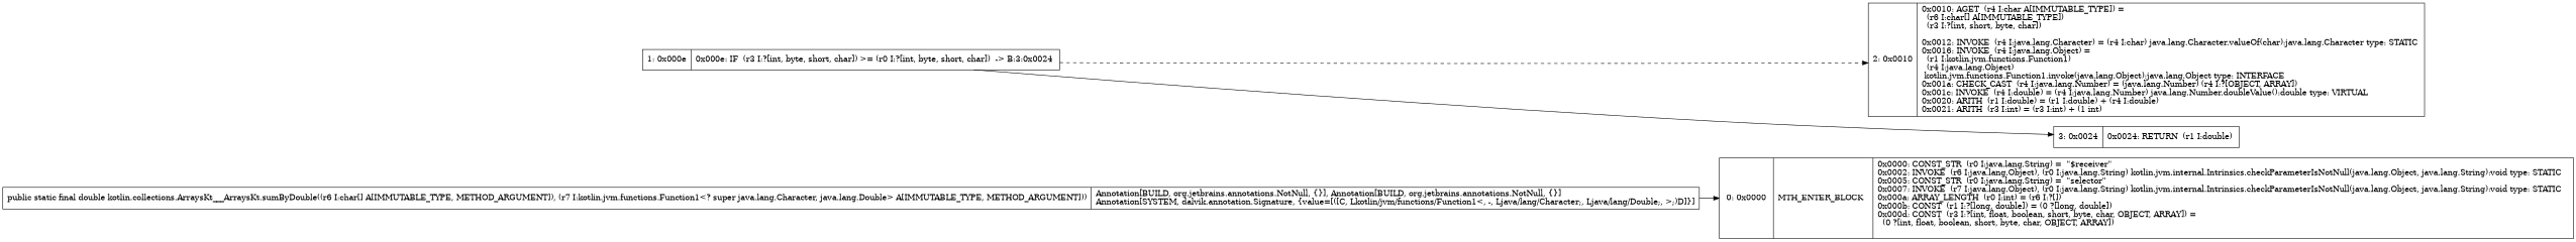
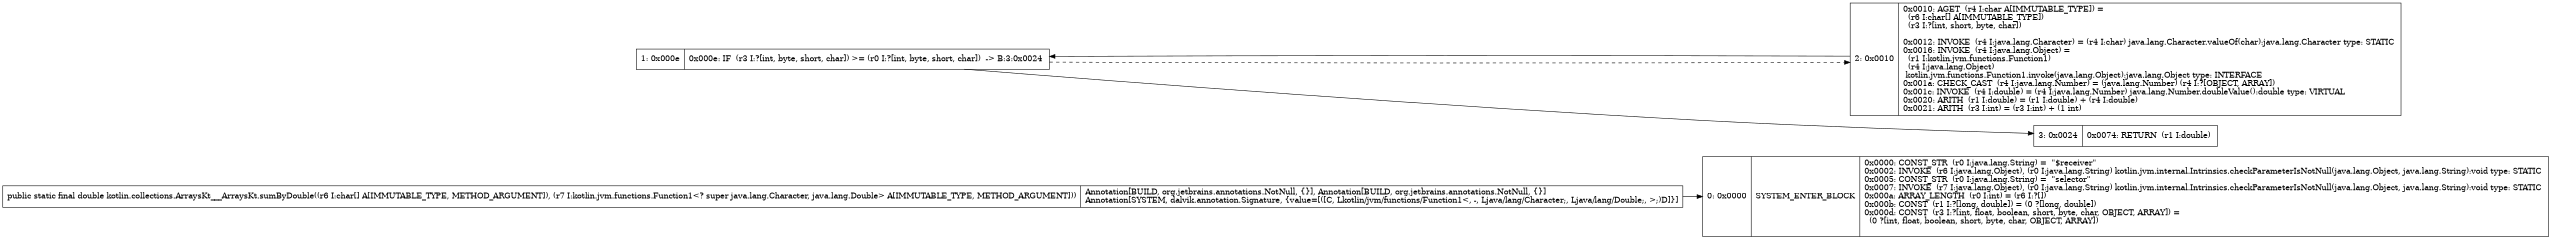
  digraph {
    rankdir=LR
    node [shape=record]
-   n1 [label="{0\:\ 0x0000|MTH_ENTER_BLOCK\l|0x0000: CONST_STR  (r0 I:java.lang.String) =  \"$receiver\" \l0x0002: INVOKE  (r6 I:java.lang.Object), (r0 I:java.lang.String) kotlin.jvm.internal.Intrinsics.checkParameterIsNotNull(java.lang.Object, java.lang.String):void type: STATIC \l0x0005: CONST_STR  (r0 I:java.lang.String) =  \"selector\" \l0x0007: INVOKE  (r7 I:java.lang.Object), (r0 I:java.lang.String) kotlin.jvm.internal.Intrinsics.checkParameterIsNotNull(java.lang.Object, java.lang.String):void type: STATIC \l0x000a: ARRAY_LENGTH  (r0 I:int) = (r6 I:?[]) \l0x000b: CONST  (r1 I:?[long, double]) = (0 ?[long, double]) \l0x000d: CONST  (r3 I:?[int, float, boolean, short, byte, char, OBJECT, ARRAY]) = \l  (0 ?[int, float, boolean, short, byte, char, OBJECT, ARRAY])\l \l}"]
+   n1 [label="{0\:\ 0x0000|SYSTEM_ENTER_BLOCK\l|0x0000: CONST_STR  (r0 I:java.lang.String) =  \"$receiver\" \l0x0002: INVOKE  (r6 I:java.lang.Object), (r0 I:java.lang.String) kotlin.jvm.internal.Intrinsics.checkParameterIsNotNull(java.lang.Object, java.lang.String):void type: STATIC \l0x0005: CONST_STR  (r0 I:java.lang.String) =  \"selector\" \l0x0007: INVOKE  (r7 I:java.lang.Object), (r0 I:java.lang.String) kotlin.jvm.internal.Intrinsics.checkParameterIsNotNull(java.lang.Object, java.lang.String):void type: STATIC \l0x000a: ARRAY_LENGTH  (r0 I:int) = (r6 I:?[]) \l0x000b: CONST  (r1 I:?[long, double]) = (0 ?[long, double]) \l0x000d: CONST  (r3 I:?[int, float, boolean, short, byte, char, OBJECT, ARRAY]) = \l  (0 ?[int, float, boolean, short, byte, char, OBJECT, ARRAY])\l \l}"]
    n2 [label="{1\:\ 0x000e|0x000e: IF  (r3 I:?[int, byte, short, char]) \>= (r0 I:?[int, byte, short, char])  \-\> B:3:0x0024 \l}"]
    n3 [label="{2\:\ 0x0010|0x0010: AGET  (r4 I:char A[IMMUTABLE_TYPE]) = \l  (r6 I:char[] A[IMMUTABLE_TYPE])\l  (r3 I:?[int, short, byte, char])\l \l0x0012: INVOKE  (r4 I:java.lang.Character) = (r4 I:char) java.lang.Character.valueOf(char):java.lang.Character type: STATIC \l0x0016: INVOKE  (r4 I:java.lang.Object) = \l  (r1 I:kotlin.jvm.functions.Function1)\l  (r4 I:java.lang.Object)\l kotlin.jvm.functions.Function1.invoke(java.lang.Object):java.lang.Object type: INTERFACE \l0x001a: CHECK_CAST  (r4 I:java.lang.Number) = (java.lang.Number) (r4 I:?[OBJECT, ARRAY]) \l0x001c: INVOKE  (r4 I:double) = (r4 I:java.lang.Number) java.lang.Number.doubleValue():double type: VIRTUAL \l0x0020: ARITH  (r1 I:double) = (r1 I:double) + (r4 I:double) \l0x0021: ARITH  (r3 I:int) = (r3 I:int) + (1 int) \l}"]
-   n4 [label="{3\:\ 0x0024|0x0024: RETURN  (r1 I:double) \l}"]
+   n4 [label="{3\:\ 0x0024|0x0074: RETURN  (r1 I:double) \l}"]
    n5 [label="{public static final double kotlin.collections.ArraysKt___ArraysKt.sumByDouble((r6 I:char[] A[IMMUTABLE_TYPE, METHOD_ARGUMENT]), (r7 I:kotlin.jvm.functions.Function1\<? super java.lang.Character, java.lang.Double\> A[IMMUTABLE_TYPE, METHOD_ARGUMENT]))  | Annotation[BUILD, org.jetbrains.annotations.NotNull, \{\}], Annotation[BUILD, org.jetbrains.annotations.NotNull, \{\}]\lAnnotation[SYSTEM, dalvik.annotation.Signature, \{value=[([C, Lkotlin\/jvm\/functions\/Function1\<, \-, Ljava\/lang\/Character;, Ljava\/lang\/Double;, \>;)D]\}]\l}"]
    n2 -> n3 [style=dashed]
    n2 -> n4
+   n3 -> n2
    n5 -> n1
  }
